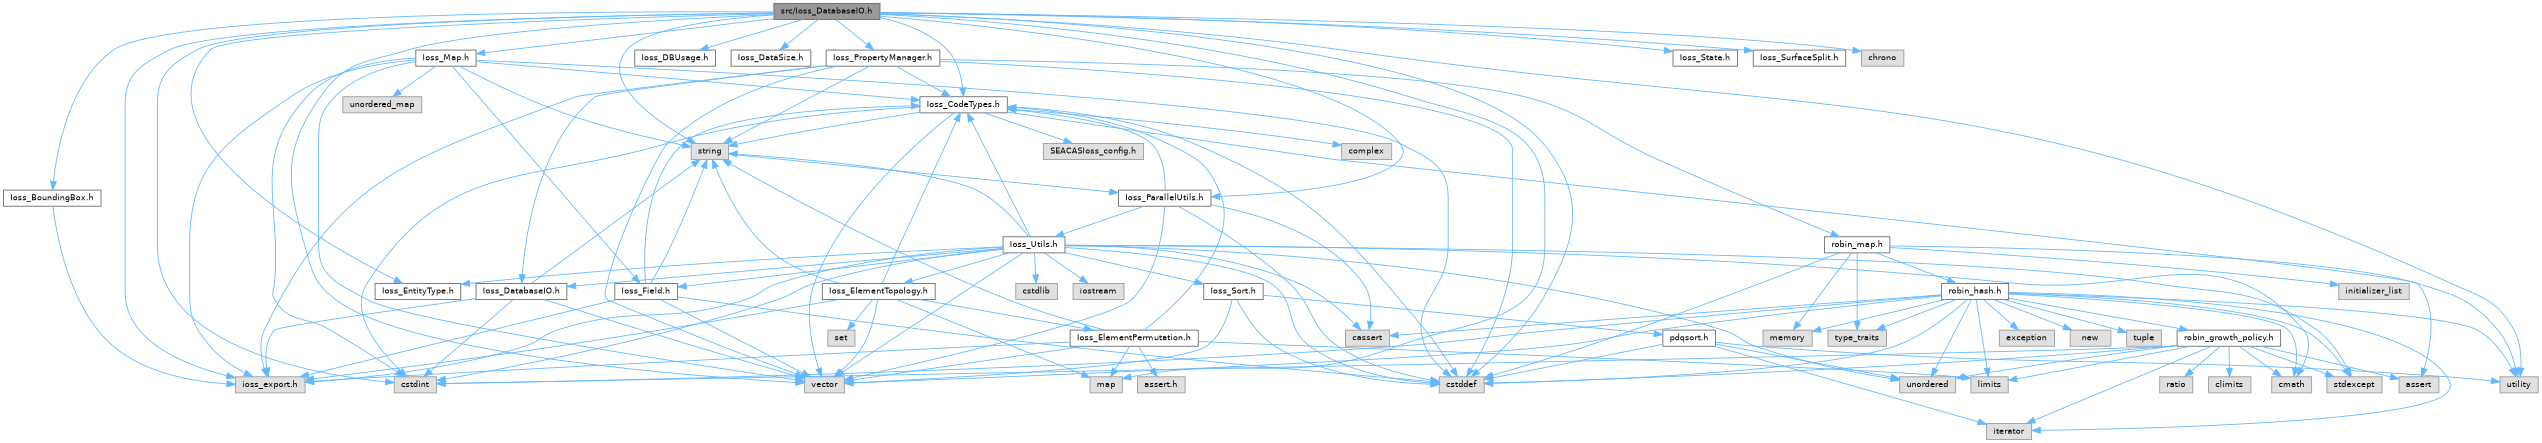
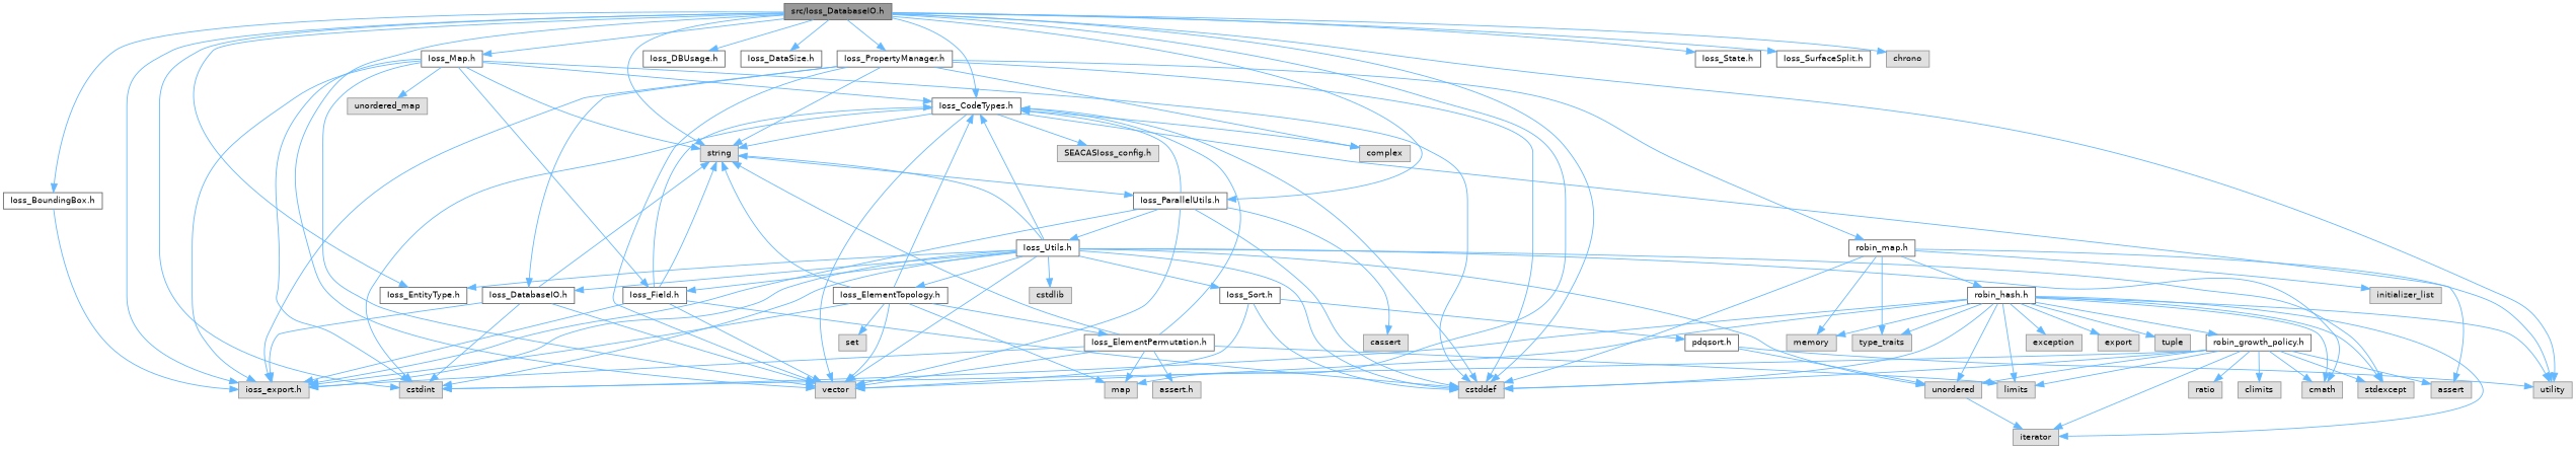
  digraph {
    node [color=grey60 fillcolor="#E0E0E0" fontname=Helvetica fontsize=10 shape=box style=filled]
    edge [color=steelblue1 fontname=Helvetica fontsize=10 labelfontname=Helvetica labelfontsize=10 style=solid]
    n1 [color=gray40 fillcolor=grey60 fontcolor=black height=0.2 label="src/Ioss_DatabaseIO.h" width=0.4]
    n2 [height=0.2 label="ioss_export.h" width=0.4]
    n3 [color=grey40 fillcolor=white height=0.2 label="Ioss_BoundingBox.h" width=0.4]
    n4 [color=grey40 fillcolor=white height=0.2 label="Ioss_CodeTypes.h" width=0.4]
    n5 [height=0.2 label=cstddef width=0.4]
    n6 [height=0.2 label=cstdint width=0.4]
    n7 [height=0.2 label=string width=0.4]
    n8 [height=0.2 label=vector width=0.4]
    n9 [color=grey40 fillcolor=white height=0.2 label="Ioss_DBUsage.h" width=0.4]
    n10 [color=grey40 fillcolor=white height=0.2 label="Ioss_DataSize.h" width=0.4]
    n11 [color=grey40 fillcolor=white height=0.2 label="Ioss_EntityType.h" width=0.4]
    n12 [color=grey40 fillcolor=white height=0.2 label="Ioss_Map.h" width=0.4]
    n13 [color=grey40 fillcolor=white height=0.2 label="Ioss_ParallelUtils.h" width=0.4]
    n14 [height=0.2 label=map width=0.4]
    n15 [height=0.2 label=utility width=0.4]
    n16 [color=grey40 fillcolor=white height=0.2 label="Ioss_PropertyManager.h" width=0.4]
    n17 [color=grey40 fillcolor=white height=0.2 label="Ioss_State.h" width=0.4]
    n18 [color=grey40 fillcolor=white height=0.2 label="Ioss_SurfaceSplit.h" width=0.4]
    n19 [height=0.2 label=chrono width=0.4]
    n20 [height=0.2 label=assert width=0.4]
    n21 [height=0.2 label="SEACASIoss_config.h" width=0.4]
    n22 [height=0.2 label=complex width=0.4]
    n23 [color=grey40 fillcolor=white height=0.2 label="Ioss_Field.h" width=0.4]
    n24 [height=0.2 label=unordered_map width=0.4]
    n25 [color=grey40 fillcolor=white height=0.2 label="Ioss_Utils.h" width=0.4]
    n26 [height=0.2 label=cassert width=0.4]
    n27 [color=grey40 fillcolor=white height=0.2 label="Ioss_DatabaseIO.h" width=0.4]
    n28 [color=grey40 fillcolor=white height=0.2 label="robin_map.h" width=0.4]
    n29 [color=grey40 fillcolor=white height=0.2 label="Ioss_ElementTopology.h" width=0.4]
    n30 [color=grey40 fillcolor=white height=0.2 label="Ioss_Sort.h" width=0.4]
    n31 [height=0.2 label=unordered width=0.4]
    n32 [height=0.2 label=cmath width=0.4]
    n33 [height=0.2 label=cstdlib width=0.4]
-   n34 [height=0.2 label=iostream width=0.4]
    n35 [height=0.2 label=stdexcept width=0.4]
    n36 [color=grey40 fillcolor=white height=0.2 label="Ioss_ElementPermutation.h" width=0.4]
    n37 [height=0.2 label=set width=0.4]
    n38 [color=grey40 fillcolor=white height=0.2 label="pdqsort.h" width=0.4]
    n39 [height=0.2 label="assert.h" width=0.4]
    n40 [height=0.2 label=limits width=0.4]
    n41 [height=0.2 label=iterator width=0.4]
    n42 [height=0.2 label=initializer_list width=0.4]
    n43 [height=0.2 label=memory width=0.4]
    n44 [height=0.2 label=type_traits width=0.4]
    n45 [color=grey40 fillcolor=white height=0.2 label="robin_hash.h" width=0.4]
    n46 [height=0.2 label=exception width=0.4]
-   n47 [height=0.2 label=new width=0.4]
+   n47 [height=0.2 label=export width=0.4]
    n48 [height=0.2 label=tuple width=0.4]
    n49 [color=grey40 fillcolor=white height=0.2 label="robin_growth_policy.h" width=0.4]
    n50 [height=0.2 label=climits width=0.4]
    n51 [height=0.2 label=ratio width=0.4]
    n1 -> n2
    n1 -> n3
    n1 -> n4
    n1 -> n5
    n1 -> n6
    n1 -> n7
    n1 -> n8
    n1 -> n9
    n1 -> n10
    n1 -> n11
    n1 -> n12
    n1 -> n13
    n1 -> n14
    n1 -> n15
    n1 -> n16
    n1 -> n17
    n1 -> n18
    n1 -> n19
    n3 -> n2
    n4 -> n5
    n4 -> n6
    n4 -> n7
    n4 -> n8
    n4 -> n20
    n4 -> n21
    n4 -> n22
    n7 -> n13
    n12 -> n2
    n12 -> n4
    n12 -> n5
    n12 -> n6
    n12 -> n7
    n12 -> n8
    n12 -> n23
    n12 -> n24
+   n13 -> n2
    n13 -> n4
    n13 -> n5
    n13 -> n8
    n13 -> n25
    n13 -> n26
    n16 -> n2
-   n16 -> n4
+   n16 -> n22
    n16 -> n5
    n16 -> n7
    n16 -> n8
    n16 -> n27
    n16 -> n28
    n23 -> n2
    n23 -> n4
    n23 -> n5
    n23 -> n7
    n23 -> n8
    n25 -> n2
    n25 -> n4
    n25 -> n5
    n25 -> n6
    n25 -> n7
    n25 -> n8
    n25 -> n11
    n25 -> n23
-   n25 -> n26
    n25 -> n27
    n25 -> n29
    n25 -> n30
    n25 -> n31
    n25 -> n32
    n25 -> n33
-   n25 -> n34
    n25 -> n35
    n27 -> n2
    n27 -> n6
    n27 -> n7
    n27 -> n8
    n28 -> n5
    n28 -> n15
    n28 -> n42
    n28 -> n43
    n28 -> n44
    n28 -> n45
    n29 -> n2
    n29 -> n4
    n29 -> n7
    n29 -> n8
    n29 -> n14
    n29 -> n36
    n29 -> n37
    n30 -> n5
    n30 -> n8
    n30 -> n38
    n36 -> n2
    n36 -> n4
    n36 -> n7
    n36 -> n8
    n36 -> n14
    n36 -> n39
    n36 -> n40
-   n38 -> n5
    n38 -> n15
    n38 -> n31
-   n38 -> n41
+   n31 -> n41
    n45 -> n5
    n45 -> n6
    n45 -> n8
    n45 -> n15
-   n45 -> n26
    n45 -> n31
    n45 -> n32
    n45 -> n35
    n45 -> n40
    n45 -> n41
    n45 -> n43
    n45 -> n44
    n45 -> n46
    n45 -> n47
    n45 -> n48
    n45 -> n49
    n49 -> n5
    n49 -> n6
    n49 -> n20
    n49 -> n31
    n49 -> n32
    n49 -> n35
    n49 -> n40
    n49 -> n41
    n49 -> n50
    n49 -> n51
  }
